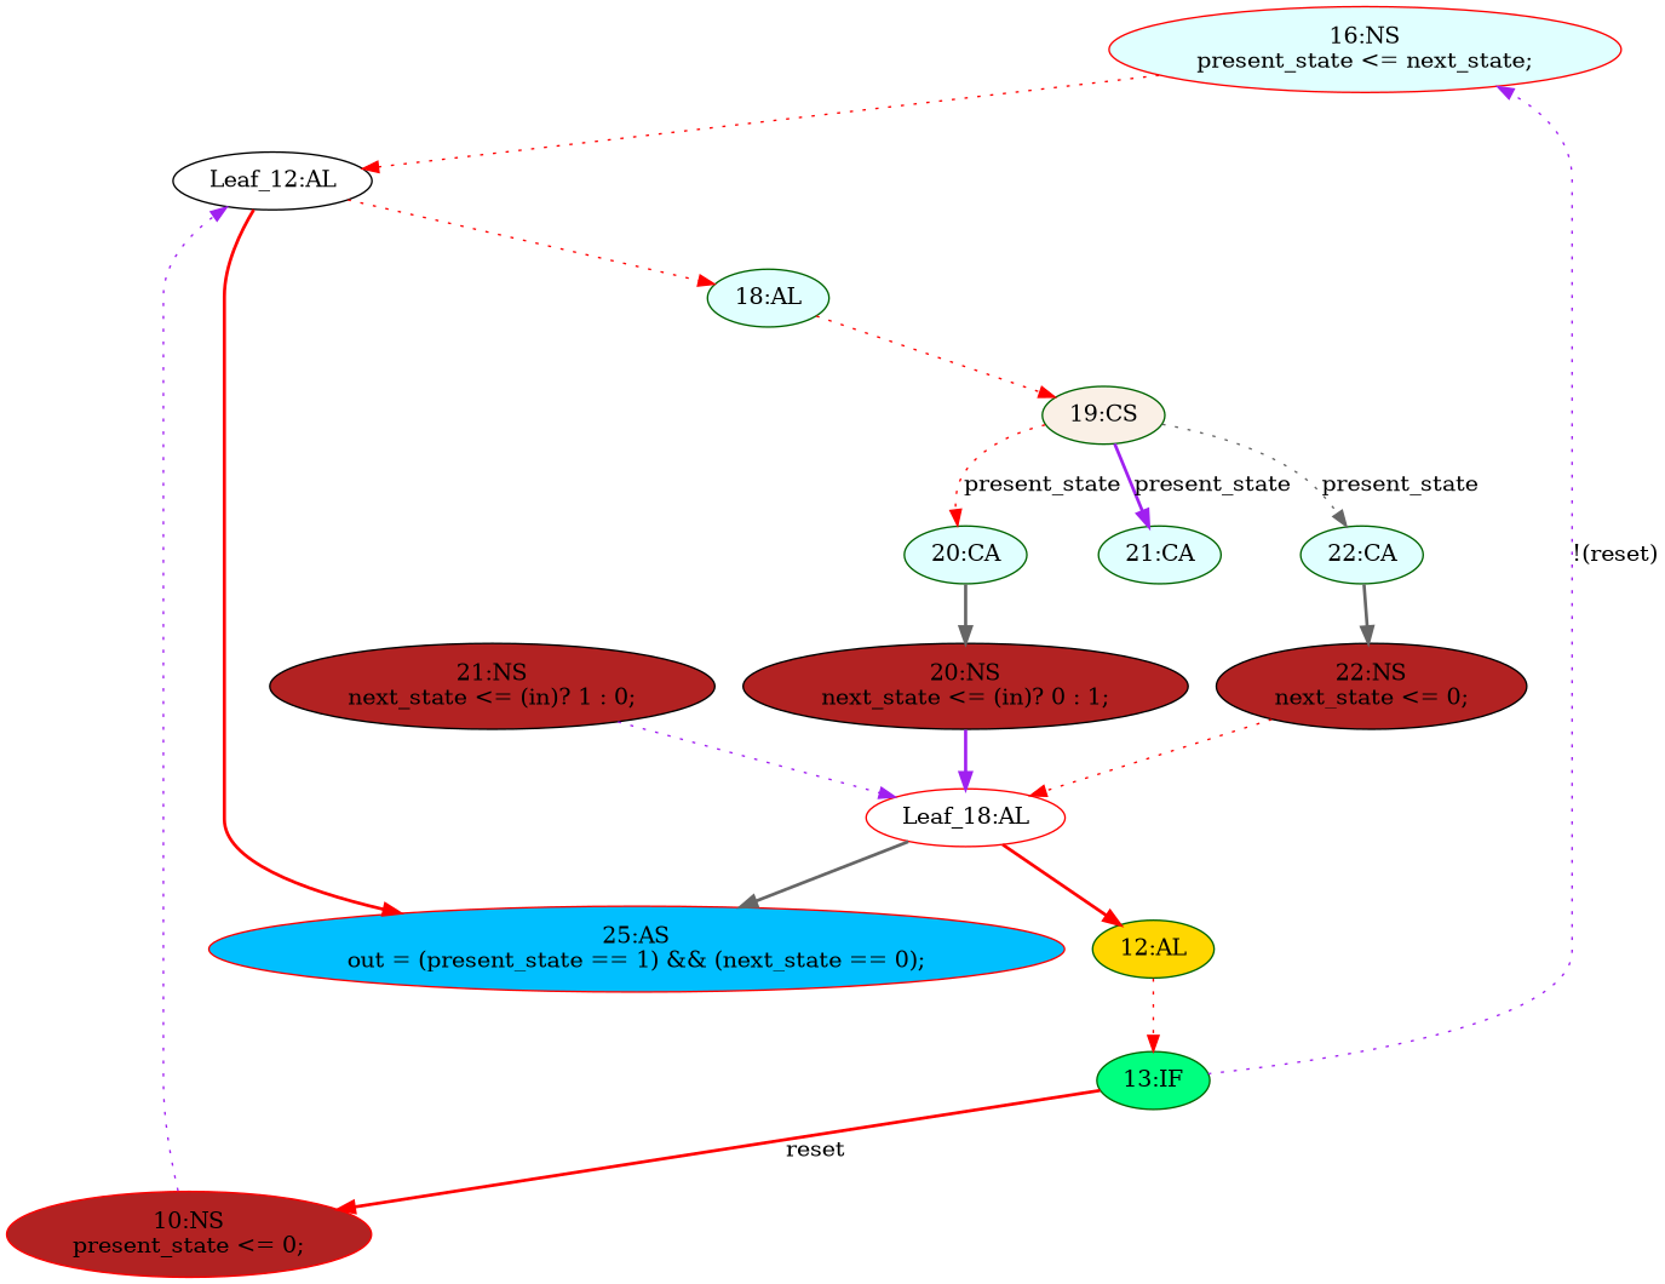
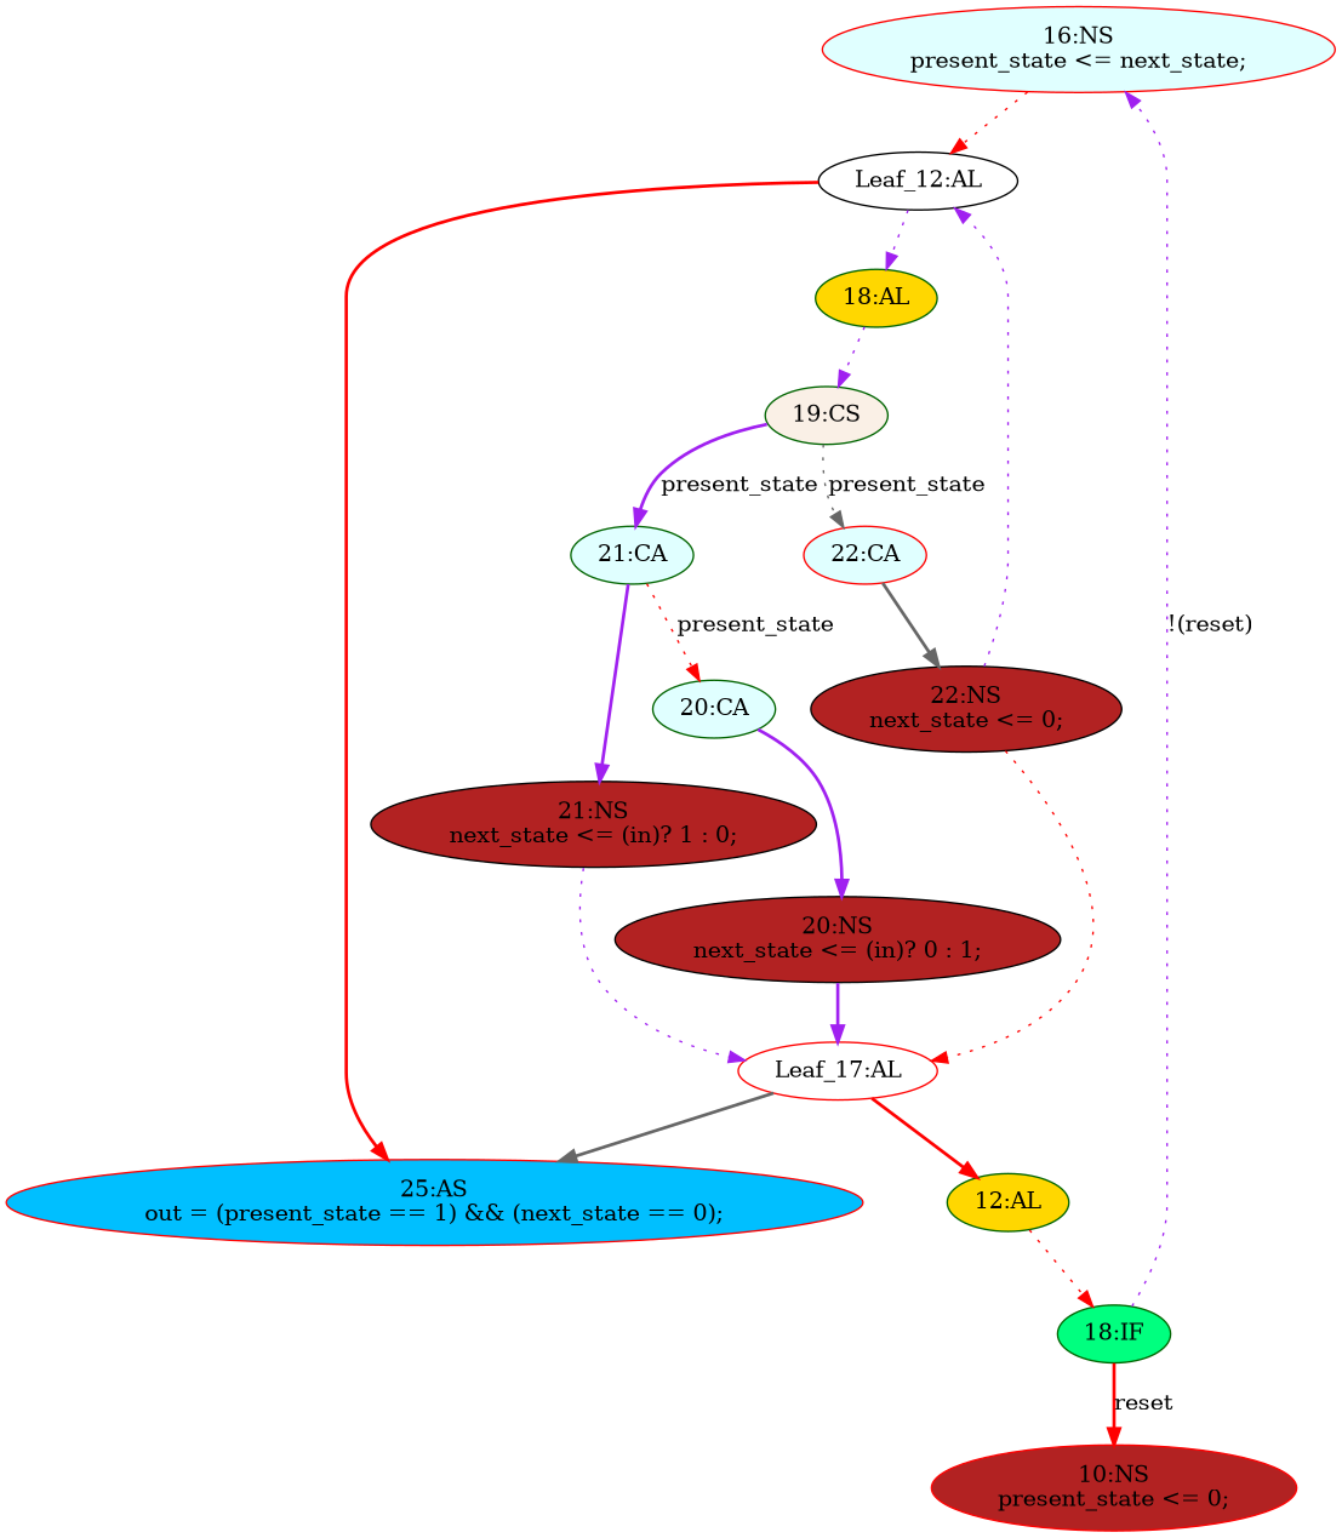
  strict digraph {
    node [color=darkgreen fillcolor=lightcyan statements="[]" style=filled typ=NonblockingSubstitution]
    edge [color=red cond="[]" lineno=None style=dotted]
    n1 [ast="<pyverilog.vparser.ast.NonblockingSubstitution object at 0x7f555bc4ecd0>" color=red label="16:NS\npresent_state <= next_state;" statements="[<pyverilog.vparser.ast.NonblockingSubstitution object at 0x7f555bc4ecd0>]"]
    n2 [color=black def_var="['present_state']" label="Leaf_12:AL" fillcolor="" statements="" style="" typ=""]
    n3 [ast="<pyverilog.vparser.ast.Assign object at 0x7f555bd2af90>" color=red def_var="['out']" fillcolor=deepskyblue label="25:AS\nout = (present_state == 1) && (next_state == 0);" typ=Assign use_var="['present_state', 'next_state']"]
-   n4 [ast="<pyverilog.vparser.ast.Always object at 0x7f555bcb1250>" clk_sens=False label="18:AL" sens="['present_state', 'in']" typ=Always use_var="['present_state', 'in']"]
+   n4 [ast="<pyverilog.vparser.ast.Always object at 0x7f555bcb1250>" clk_sens=False fillcolor=gold label="18:AL" sens="['present_state', 'in']" typ=Always use_var="['present_state', 'in']"]
    n5 [ast="<pyverilog.vparser.ast.CaseStatement object at 0x7f555d53f450>" fillcolor=linen label="19:CS" typ=CaseStatement]
-   n6 [color=red def_var="['next_state']" label="Leaf_18:AL" fillcolor="" statements="" style="" typ=""]
+   n6 [color=red def_var="['next_state']" label="Leaf_17:AL" fillcolor="" statements="" style="" typ=""]
    n7 [ast="<pyverilog.vparser.ast.Always object at 0x7f555bc56bd0>" clk_sens=True fillcolor=gold label="12:AL" sens="['clk', 'reset']" typ=Always use_var="['reset', 'next_state']"]
-   n8 [ast="<pyverilog.vparser.ast.IfStatement object at 0x7f555bca3ed0>" fillcolor=springgreen label="13:IF" typ=IfStatement]
+   n8 [ast="<pyverilog.vparser.ast.IfStatement object at 0x7f555bca3ed0>" fillcolor=springgreen label="18:IF" typ=IfStatement]
    n9 [ast="<pyverilog.vparser.ast.NonblockingSubstitution object at 0x7f555bca3610>" color=red fillcolor=firebrick label="10:NS\npresent_state <= 0;" statements="[<pyverilog.vparser.ast.NonblockingSubstitution object at 0x7f555bca3610>]"]
    n10 [ast="<pyverilog.vparser.ast.Case object at 0x7f555bca6d10>" label="21:CA" typ=Case]
    n11 [ast="<pyverilog.vparser.ast.NonblockingSubstitution object at 0x7f555bca6550>" color=black fillcolor=firebrick label="21:NS\nnext_state <= (in)? 1 : 0;" statements="[<pyverilog.vparser.ast.NonblockingSubstitution object at 0x7f555bca6550>]"]
    n12 [ast="<pyverilog.vparser.ast.NonblockingSubstitution object at 0x7f555bca6750>" color=black fillcolor=firebrick label="20:NS\nnext_state <= (in)? 0 : 1;" statements="[<pyverilog.vparser.ast.NonblockingSubstitution object at 0x7f555bca6750>]"]
    n13 [ast="<pyverilog.vparser.ast.Case object at 0x7f555bcbd4d0>" label="20:CA" typ=Case]
-   n14 [ast="<pyverilog.vparser.ast.Case object at 0x7f555bddee50>" label="22:CA" typ=Case]
+   n14 [ast="<pyverilog.vparser.ast.Case object at 0x7f555bddee50>" color=red label="22:CA" typ=Case]
    n15 [ast="<pyverilog.vparser.ast.NonblockingSubstitution object at 0x7f555bd2a150>" color=black fillcolor=firebrick label="22:NS\nnext_state <= 0;" statements="[<pyverilog.vparser.ast.NonblockingSubstitution object at 0x7f555bd2a150>]"]
    n1 -> n2
    n2 -> n3 [style=bold cond="" lineno=""]
-   n2 -> n4 [cond="" lineno=""]
-   n4 -> n5
+   n2 -> n4 [color=purple cond="" lineno=""]
+   n4 -> n5 [color=purple]
    n5 -> n10 [color=purple cond="['present_state']" label=present_state lineno=19 style=bold]
-   n5 -> n13 [cond="['present_state']" label=present_state lineno=19]
+   n10 -> n13 [cond="['present_state']" label=present_state lineno=19]
    n5 -> n14 [color=gray40 cond="['present_state']" label=present_state lineno=19]
    n6 -> n3 [color=gray40 style=bold cond="" lineno=""]
    n6 -> n7 [style=bold cond="" lineno=""]
    n7 -> n8
    n8 -> n1 [color=purple cond="['reset']" label="!(reset)" lineno=13]
    n8 -> n9 [cond="['reset']" label=reset lineno=13 style=bold]
-   n9 -> n2 [color=purple]
+   n15 -> n2 [color=purple]
+   n10 -> n11 [color=purple style=bold]
    n11 -> n6 [color=purple]
    n12 -> n6 [color=purple style=bold]
-   n13 -> n12 [color=gray40 style=bold]
+   n13 -> n12 [color=purple style=bold]
    n14 -> n15 [color=gray40 style=bold]
    n15 -> n6
  }
